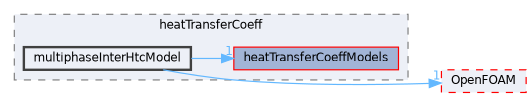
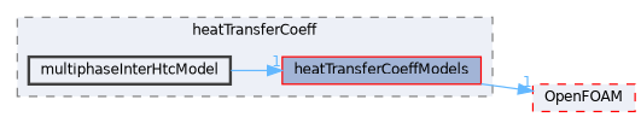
  digraph {
    compound=true
    rankdir=LR
    node [color=red fillcolor="#edf0f7" fontname=Helvetica fontsize=10 shape=box]
    edge [color=steelblue1 fontcolor=steelblue1 fontname=Helvetica fontsize=10 headlabel=1 labeldistance=1.5 labelfontname=Helvetica labelfontsize=10]
    n1 [fillcolor="#a2b4d6" height=0.2 label=heatTransferCoeffModels style=filled width=0.4]
    n2 [color=grey25 height=0.2 label=multiphaseInterHtcModel style="filled,bold" width=0.4]
    n3 [height=0.2 label=OpenFOAM style="filled,dashed" width=0.4]
    subgraph cluster_1 {
      bgcolor="#edf0f7"
      fontname=Helvetica
      fontsize=10
      label=heatTransferCoeff
      pencolor=grey50
      style="filled,dashed"
      n1
      n2
    }
    n2 -> n1
-   n2 -> n3
+   n1 -> n3
  }
